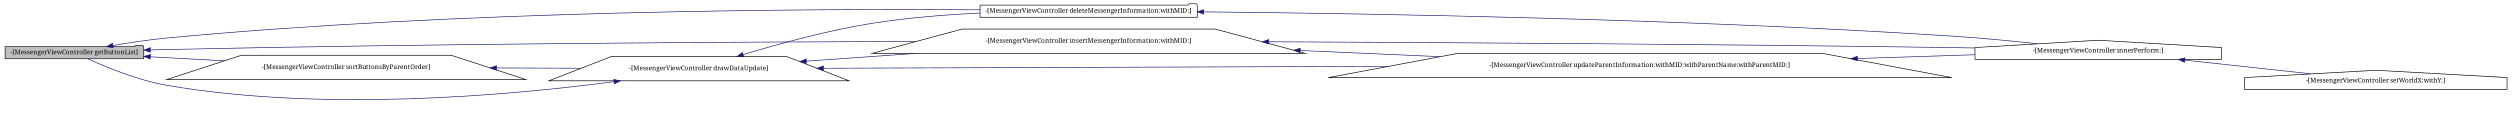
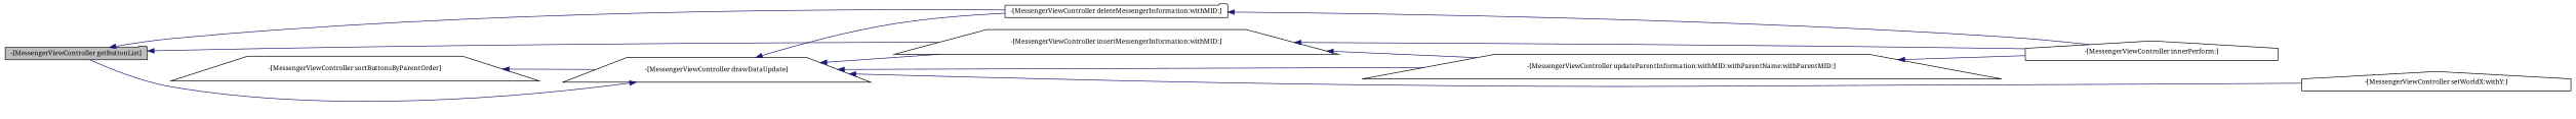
  digraph {
    fontname="Noto Serif"
    rankdir=LR
    node [color=black fillcolor=white fontname="Noto Serif" fontsize=10 shape=trapezium style=filled]
    edge [color=midnightblue dir=back fontname="Noto Serif" fontsize=10 labelfontname="FreeSans.ttf" labelfontsize=10 style=solid]
    n1 [fillcolor=grey75 fontcolor=black height=0.2 label="-[MessengerViewController getButtonList]" shape=folder width=0.4]
    n2 [height=0.2 label="-[MessengerViewController deleteMessengerInformation:withMID:]" shape=folder width=0.4]
    n3 [height=0.2 label="-[MessengerViewController insertMessengerInformation:withMID:]" width=0.4]
    n4 [height=0.2 label="-[MessengerViewController sortButtonsByParentOrder]" width=0.4]
    n5 [height=0.2 label="-[MessengerViewController innerPerform:]" shape=house width=0.4]
    n6 [height=0.2 label="-[MessengerViewController drawDataUpdate]" width=0.4]
    n7 [height=0.2 label="-[MessengerViewController updateParentInformation:withMID:withParentName:withParentMID:]" width=0.4]
    n8 [height=0.2 label="-[MessengerViewController setWorldX:withY:]" shape=house width=0.4]
    n1 -> n2
    n1 -> n3
-   n1 -> n4
    n2 -> n5
    n3 -> n5
    n3 -> n7
    n4 -> n6
    n6 -> n1
    n6 -> n2
    n6 -> n3
    n6 -> n7
-   n5 -> n8
+   n6 -> n8
    n7 -> n5
  }
